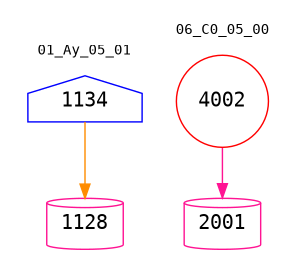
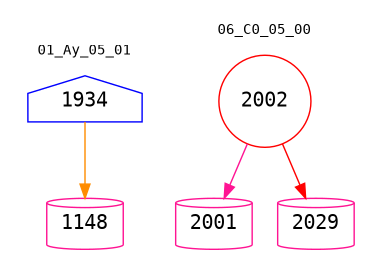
  digraph {
    fontname="DejaVu Sans Mono"
    node [color=deeppink fontname="DejaVu Sans Mono" shape=cylinder]
    edge [fontname="DejaVu Sans Mono" style=solid]
-   n1 [color=blue label=1134 shape=house]
-   n2 [label=1128]
-   n3 [color=red label=4002 shape=circle]
+   n1 [color=blue label=1934 shape=house]
+   n2 [label=1148]
+   n3 [color=red label=2002 shape=circle]
    n4 [label=2001]
+   n5 [label=2029]
    subgraph cluster_1 {
      color=white
      fontsize=10
      label="01_Ay_05_01"
      n1
      n2
    }
    subgraph cluster_2 {
      color=white
      fontsize=10
      label="06_C0_05_00"
      n3
      n4
+     n5
    }
    n1 -> n2 [color=darkorange]
    n3 -> n4 [color=deeppink]
+   n3 -> n5 [color=red]
  }
